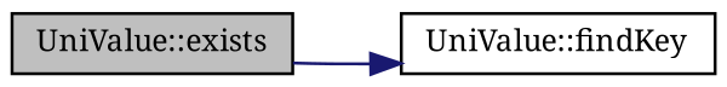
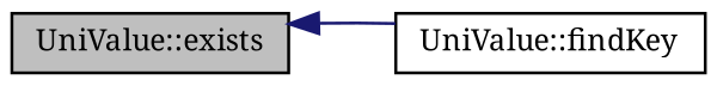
  digraph {
    rankdir=LR
    fontname="Noto Serif"
    node [color=black fontname="Noto Serif" fontsize=10 shape=record style=filled]
    n1 [fillcolor=grey75 fontcolor=black height=0.2 label="UniValue::exists" width=0.4]
    n2 [fillcolor=white height=0.2 label="UniValue::findKey" width=0.4]
-   n1 -> n2 [color=midnightblue fontname="Noto Serif" fontsize=10 labelfontname=Helvetica labelfontsize=10 style=solid]
+   n2 -> n1 [color=midnightblue fontname="Noto Serif" fontsize=10 labelfontname=Helvetica labelfontsize=10 style=solid]
  }
